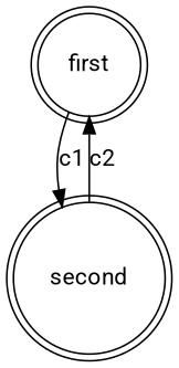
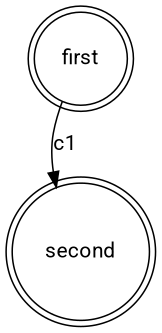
  digraph {
    fontname=Roboto
    node [shape=doublecircle fontname=Roboto]
    edge [fontname=Roboto]
    n1 [label=first]
    n2 [label=second]
    n1 -> n2 [label=c1]
-   n2 -> n1 [label=c2]
  }
